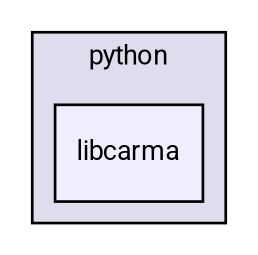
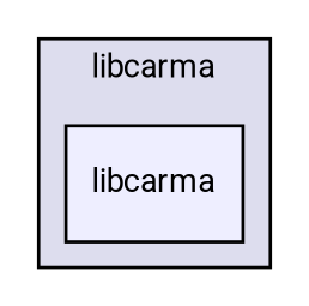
  digraph {
    compound=true
    fontname=Roboto
    n1 [fillcolor="#eeeeff" fontname=Roboto fontsize=10 label=libcarma pencolor=black shape=box style=filled]
    subgraph cluster_1 {
      bgcolor="#ddddee"
      fontsize=10
-     label=python
+     label=libcarma
      pencolor=black
      n1
    }
  }
